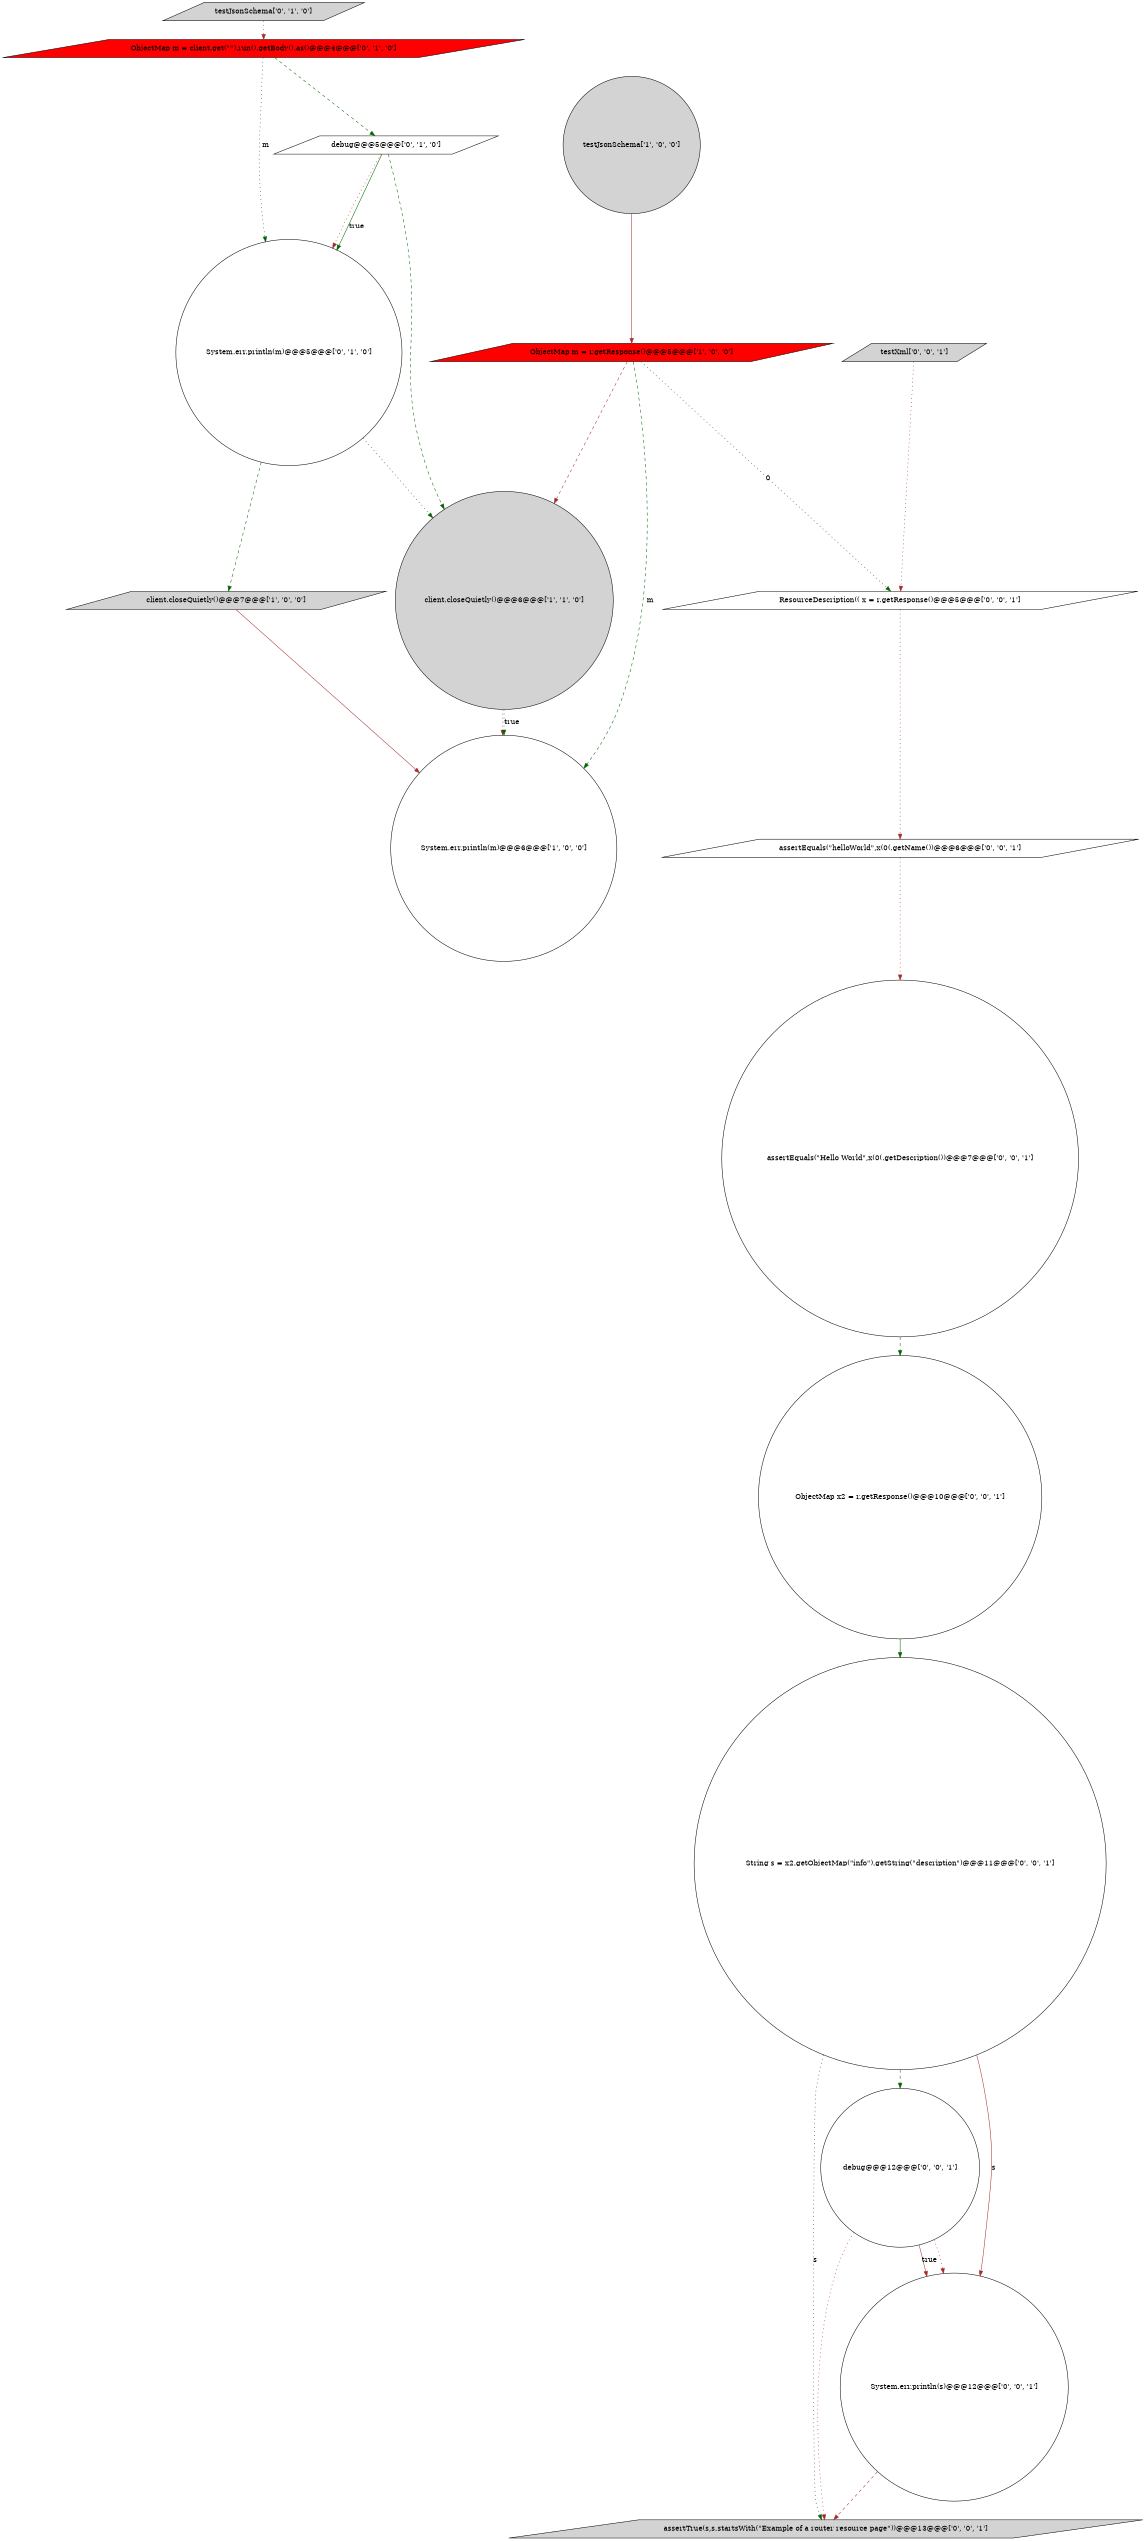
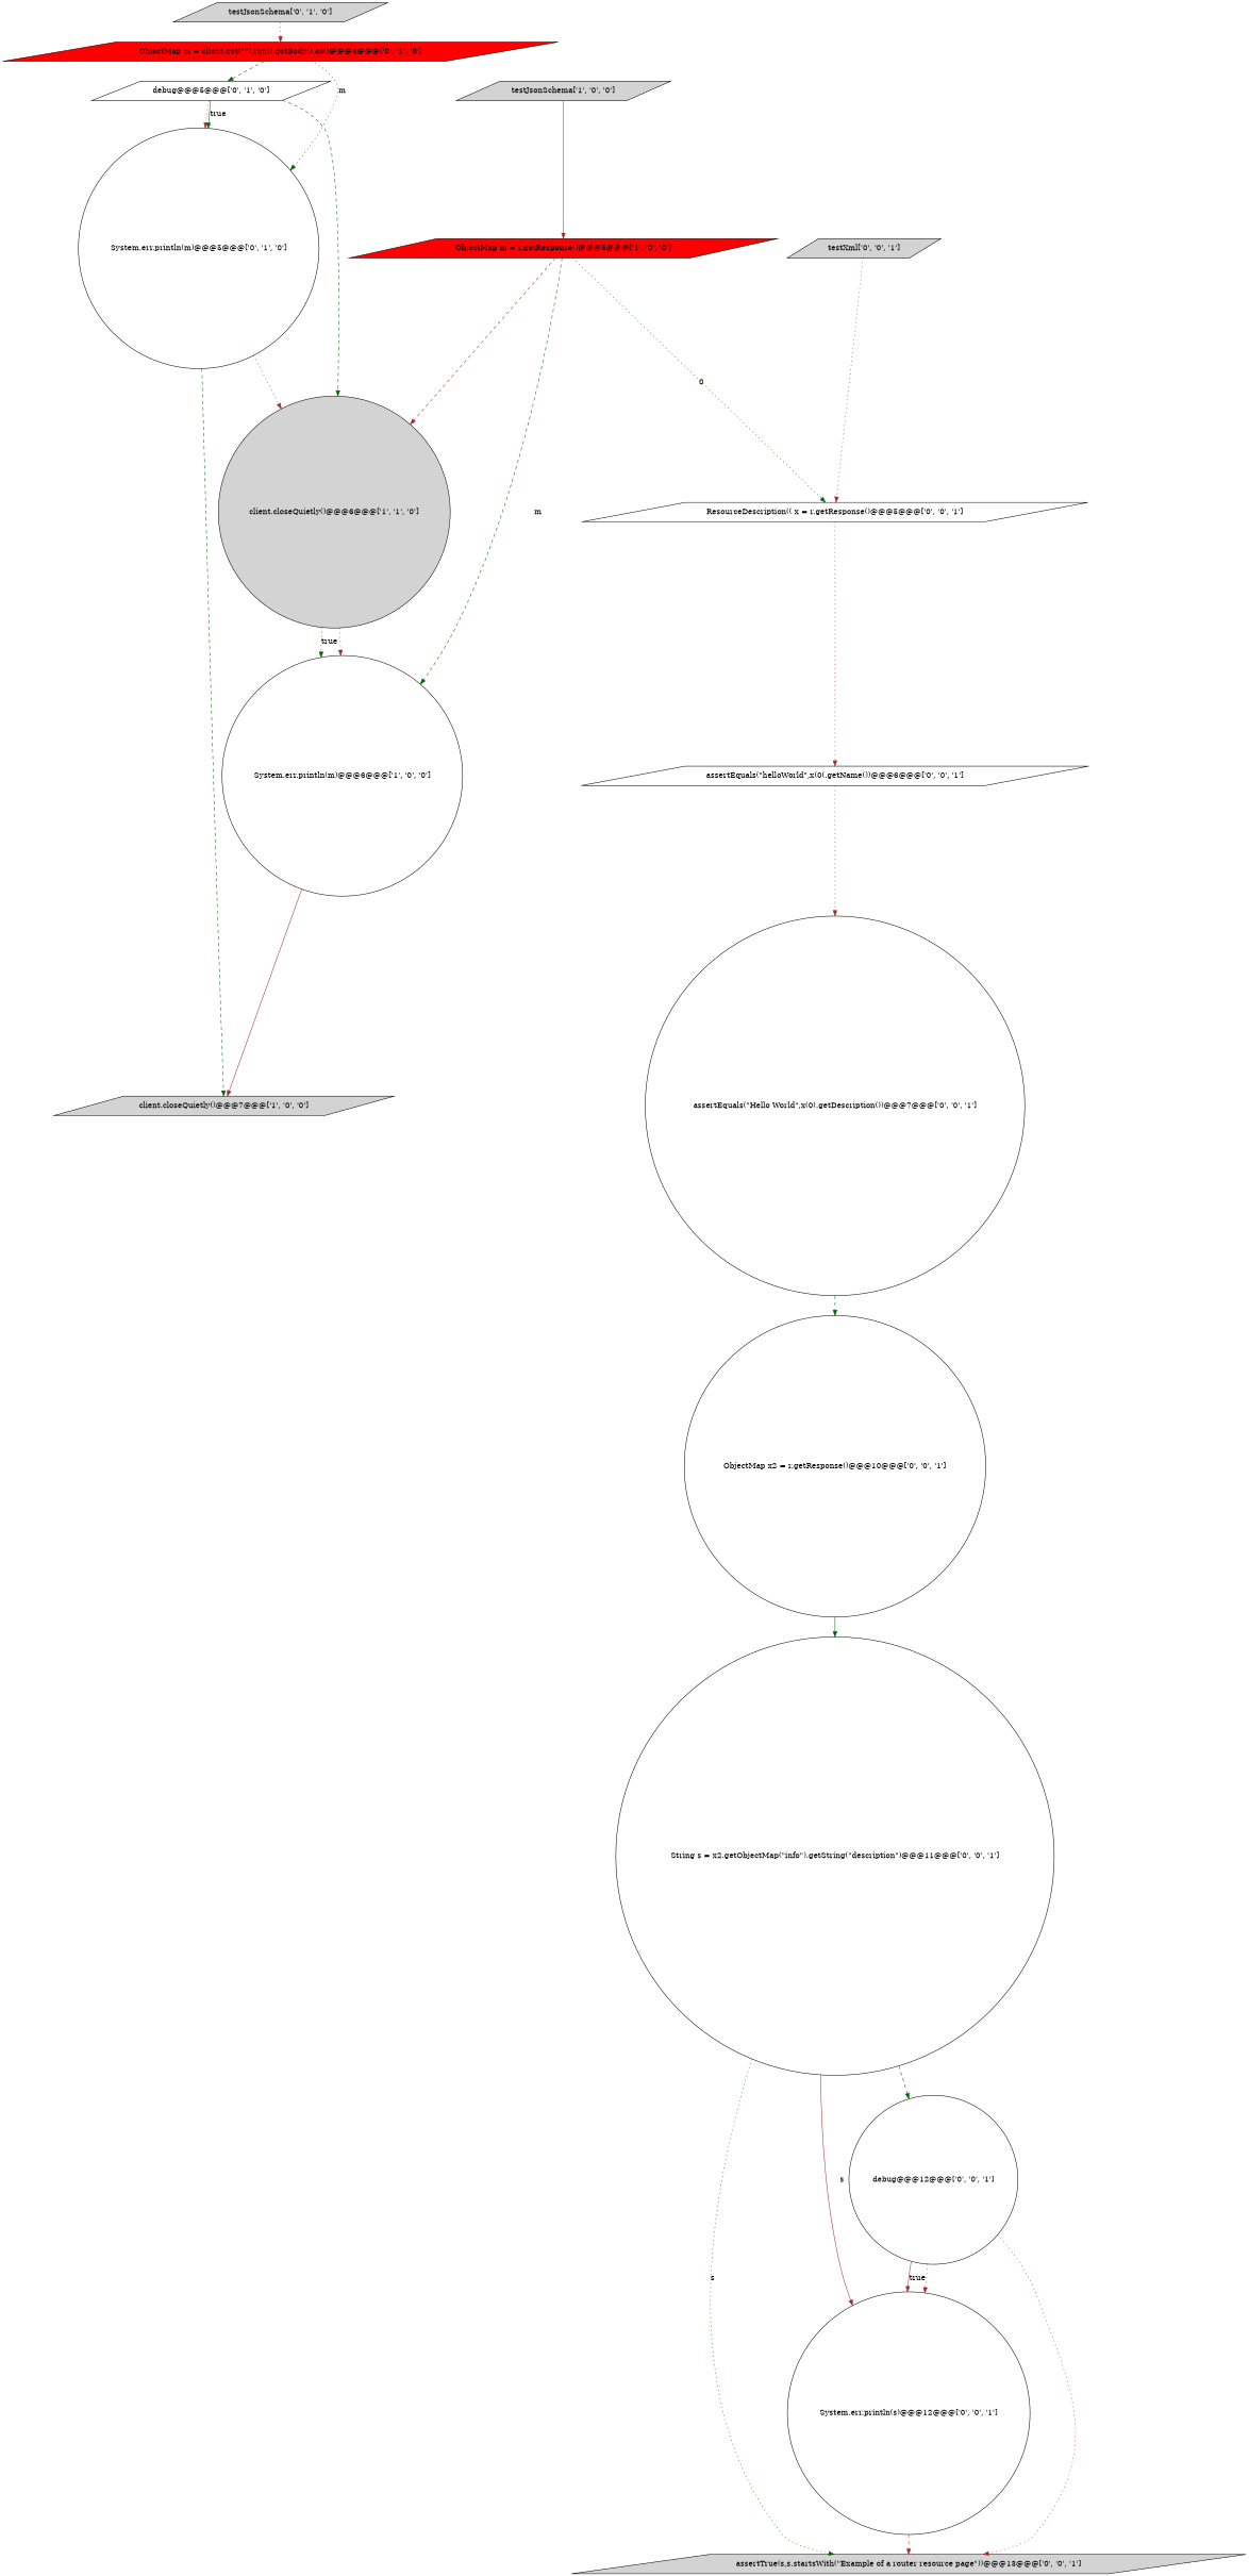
  digraph {
    node [fillcolor=white shape=circle style=filled]
    edge [color=brown style=dotted]
    n1 [fillcolor=lightgray label="client.closeQuietly()@@@6@@@['1', '1', '0']"]
    n2 [label="System.err.println(m)@@@6@@@['1', '0', '0']"]
    n3 [fillcolor=lightgray label="client.closeQuietly()@@@7@@@['1', '0', '0']" shape=parallelogram]
    n4 [label="debug@@@5@@@['0', '1', '0']" shape=parallelogram]
    n5 [label="System.err.println(m)@@@5@@@['0', '1', '0']"]
    n6 [label="assertEquals(\"Hello World\",x(0(.getDescription())@@@7@@@['0', '0', '1']"]
    n7 [label="ObjectMap x2 = r.getResponse()@@@10@@@['0', '0', '1']"]
    n8 [label="String s = x2.getObjectMap(\"info\").getString(\"description\")@@@11@@@['0', '0', '1']"]
    n9 [fillcolor=red label="ObjectMap m = r.getResponse()@@@5@@@['1', '0', '0']" shape=parallelogram]
    n10 [label="ResourceDescription(( x = r.getResponse()@@@5@@@['0', '0', '1']" shape=parallelogram]
    n11 [label="assertEquals(\"helloWorld\",x(0(.getName())@@@6@@@['0', '0', '1']" shape=parallelogram]
    n12 [fillcolor=red label="ObjectMap m = client.get(\"\").run().getBody().as()@@@4@@@['0', '1', '0']" shape=parallelogram]
    n13 [label="debug@@@12@@@['0', '0', '1']"]
    n14 [label="System.err.println(s)@@@12@@@['0', '0', '1']"]
    n15 [fillcolor=lightgray label="assertTrue(s,s.startsWith(\"Example of a router resource page\"))@@@13@@@['0', '0', '1']" shape=parallelogram]
-   n16 [fillcolor=lightgray label="testJsonSchema['1', '0', '0']"]
+   n16 [fillcolor=lightgray label="testJsonSchema['1', '0', '0']" shape=parallelogram]
    n17 [fillcolor=lightgray label="testJsonSchema['0', '1', '0']" shape=parallelogram]
    n18 [fillcolor=lightgray label="testXml['0', '0', '1']" shape=parallelogram]
    n1 -> n2
    n1 -> n2 [color=darkgreen label=true]
-   n3 -> n2 [style=solid]
+   n2 -> n3 [style=solid]
    n4 -> n1 [color=darkgreen style=dashed]
    n4 -> n5 [color=darkgreen label=true style=solid]
    n4 -> n5
-   n5 -> n1 [color=darkgreen]
+   n5 -> n1
    n5 -> n3 [color=darkgreen style=dashed]
    n6 -> n7 [color=darkgreen style=dashed]
    n7 -> n8 [color=darkgreen style=solid]
    n8 -> n13 [color=darkgreen style=dashed]
    n8 -> n14 [label=s style=solid]
    n8 -> n15 [color=darkgreen label=s]
    n9 -> n1 [style=dashed]
    n9 -> n2 [color=darkgreen label=m style=dashed]
    n9 -> n10 [color=darkgreen label=0]
    n10 -> n11
    n11 -> n6
    n12 -> n4 [color=darkgreen style=dashed]
    n12 -> n5 [color=darkgreen label=m]
    n13 -> n14 [label=true style=solid]
    n13 -> n14
    n13 -> n15
    n14 -> n15 [style=dashed]
    n16 -> n9 [style=solid]
    n17 -> n12
    n18 -> n10
  }
